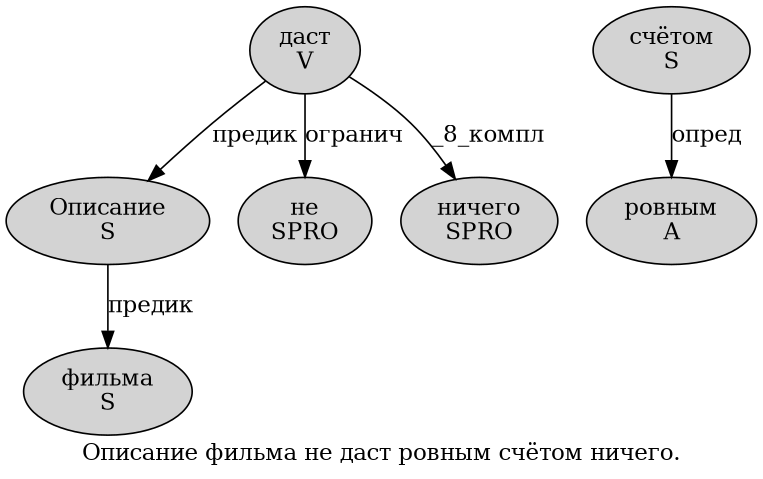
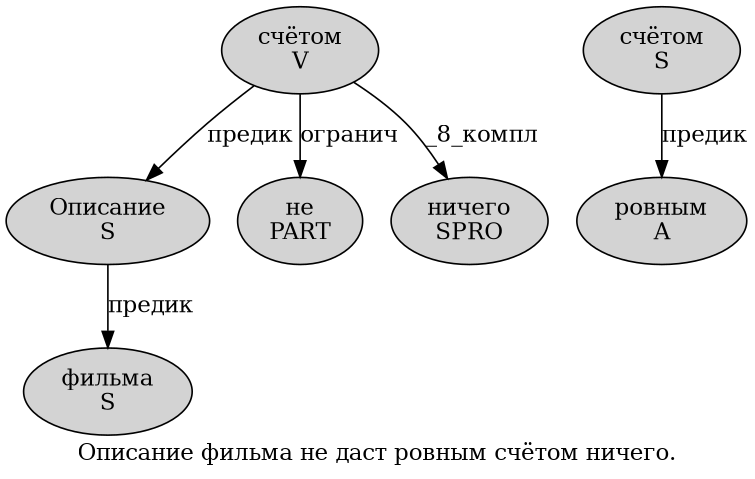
  digraph {
    label="Описание фильма не даст ровным счётом ничего."
    node [fillcolor=lightgray penwidth=1 shape=ellipse style=filled]
    n1 [label="Описание\nS"]
    n2 [label="фильма\nS"]
-   n3 [label="не\nSPRO"]
-   n4 [label="даст\nV"]
+   n3 [label="не\nPART"]
+   n4 [label="счётом\nV"]
    n5 [label="ничего\nSPRO"]
    n6 [label="счётом\nS"]
    n7 [label="ровным\nA"]
    n1 -> n2 [label="предик"]
    n4 -> n1 [label="предик"]
    n4 -> n3 [label="огранич"]
    n4 -> n5 [label="_8_компл"]
-   n6 -> n7 [label="опред"]
+   n6 -> n7 [label="предик"]
  }
